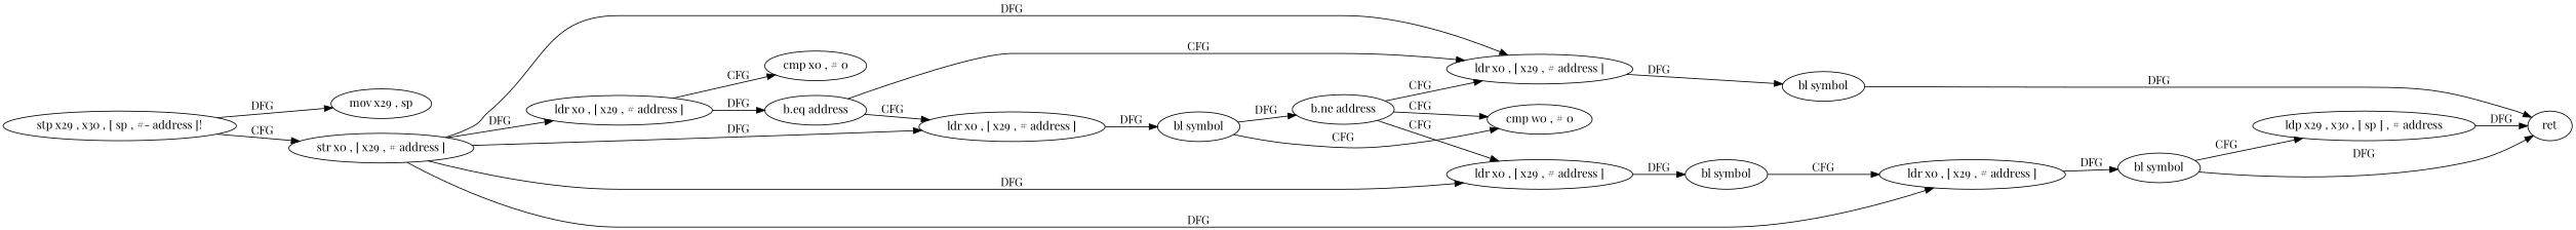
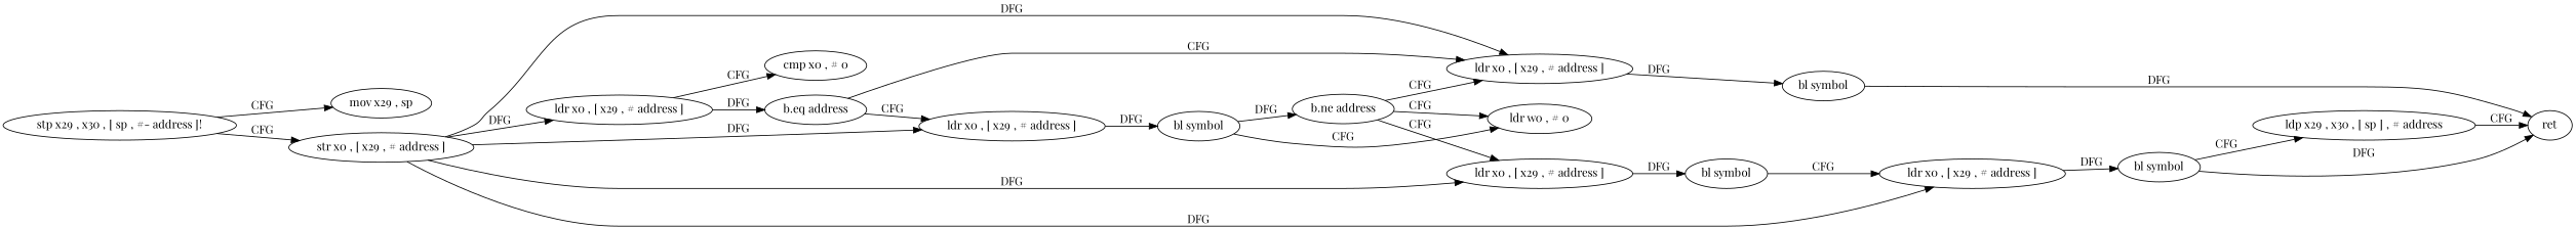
  digraph {
    fontname="Playfair Display"
    rankdir=LR
    node [fontname="Playfair Display"]
    edge [fontname="Playfair Display"]
    n1 [label="stp x29 , x30 , [ sp , #- address ]!"]
    n2 [label="mov x29 , sp"]
    n3 [label="str x0 , [ x29 , # address ]"]
    n4 [label="ldr x0 , [ x29 , # address ]"]
    n5 [label="ldr x0 , [ x29 , # address ]"]
    n6 [label="ldr x0 , [ x29 , # address ]"]
    n7 [label="ldr x0 , [ x29 , # address ]"]
    n8 [label="ldr x0 , [ x29 , # address ]"]
    n9 [label="cmp x0 , # 0"]
    n10 [label="b.eq address"]
    n11 [label="bl symbol"]
    n12 [label="bl symbol"]
    n13 [label="bl symbol"]
    n14 [label="bl symbol"]
    n15 [label=ret]
-   n16 [label="cmp w0 , # 0"]
+   n16 [label="ldr w0 , # 0"]
    n17 [label="b.ne address"]
    n18 [label="ldp x29 , x30 , [ sp ] , # address"]
-   n1 -> n2 [label=DFG]
+   n1 -> n2 [label=CFG]
    n1 -> n3 [label=CFG]
    n3 -> n4 [label=DFG]
    n3 -> n5 [label=DFG]
    n3 -> n6 [label=DFG]
    n3 -> n7 [label=DFG]
    n3 -> n8 [label=DFG]
    n4 -> n9 [label=CFG]
    n4 -> n10 [label=DFG]
    n5 -> n11 [label=DFG]
    n6 -> n12 [label=DFG]
    n7 -> n13 [label=DFG]
    n8 -> n14 [label=DFG]
    n10 -> n5 [label=CFG]
    n10 -> n6 [label=CFG]
    n11 -> n15 [label=DFG]
    n12 -> n16 [label=CFG]
    n12 -> n17 [label=DFG]
    n13 -> n8 [label=CFG]
    n14 -> n15 [label=DFG]
    n14 -> n18 [label=CFG]
    n17 -> n5 [label=CFG]
    n17 -> n7 [label=CFG]
    n17 -> n16 [label=CFG]
-   n18 -> n15 [label=DFG]
+   n18 -> n15 [label=CFG]
  }
